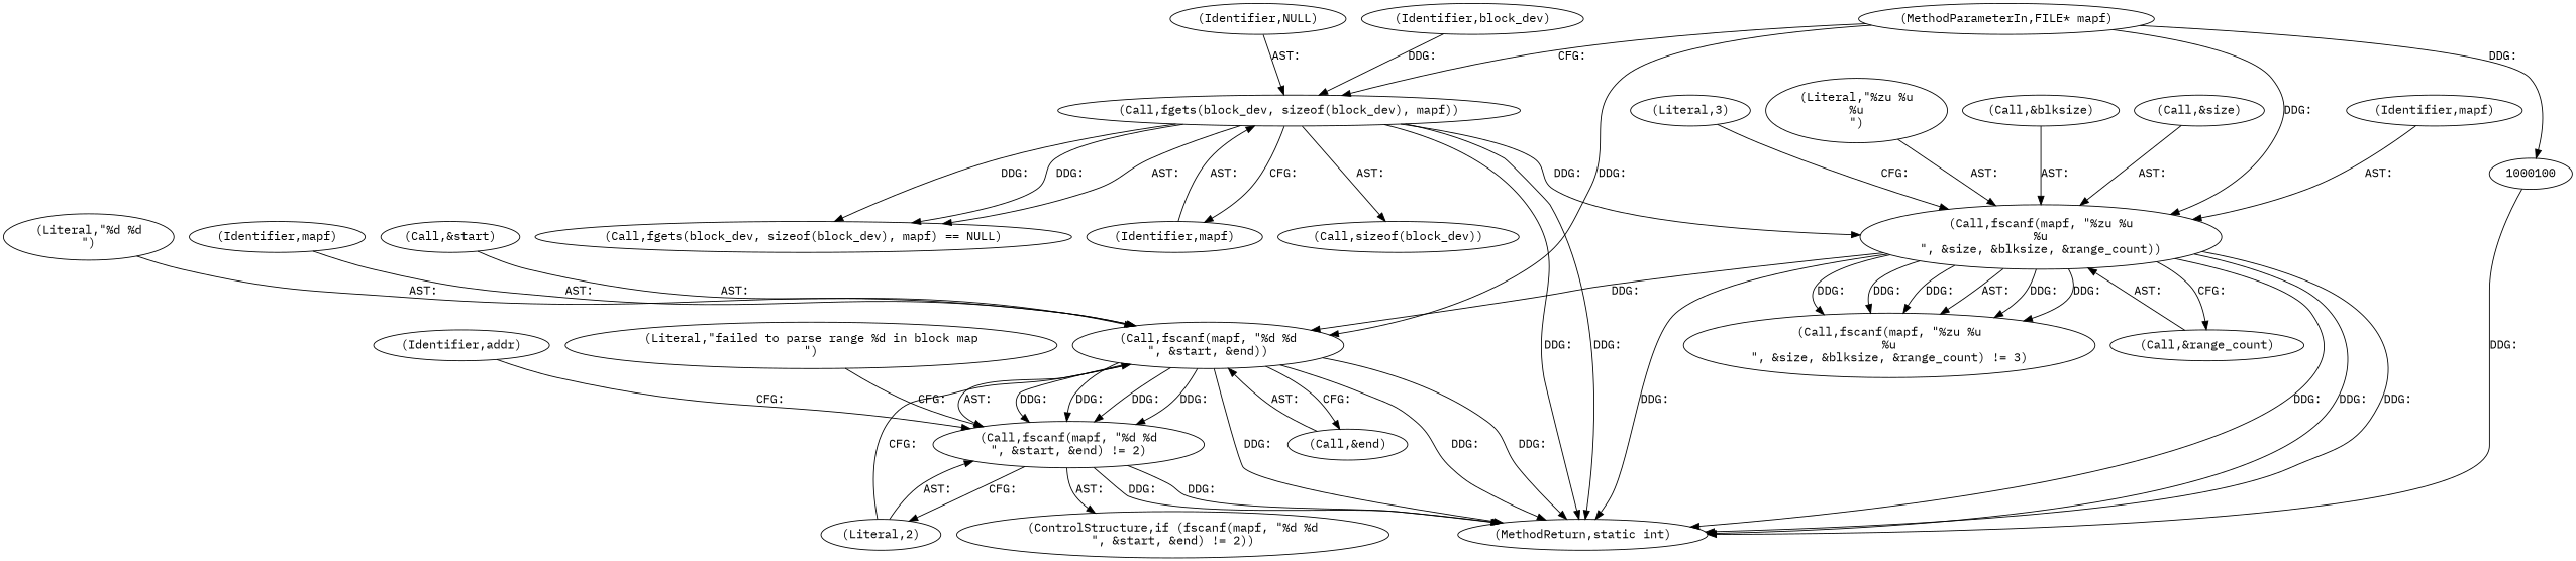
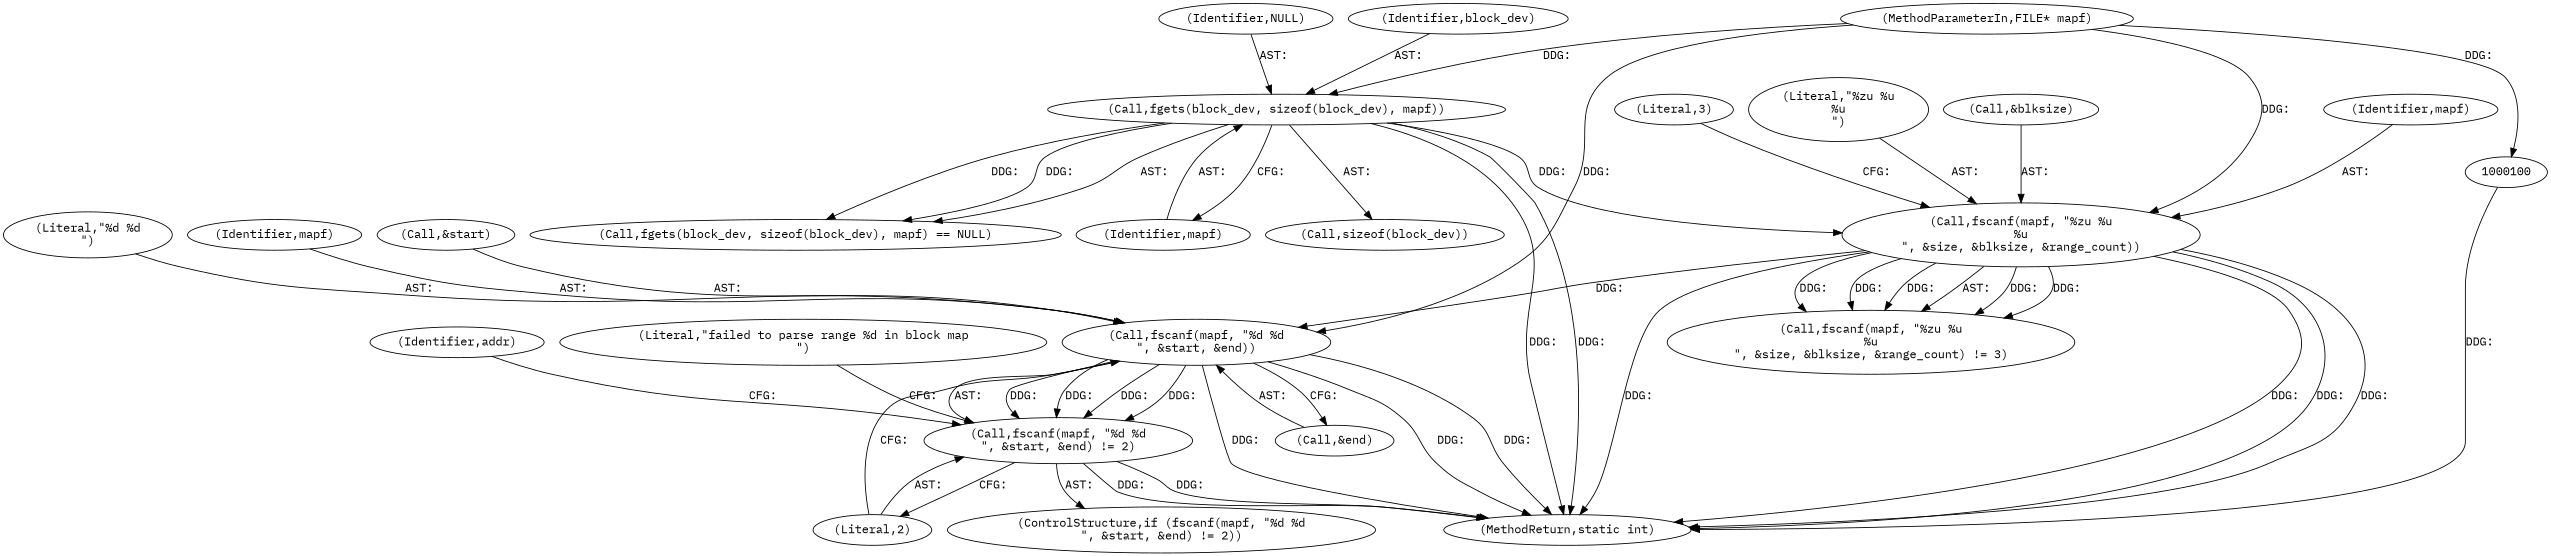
  digraph {
    fontname="IBM Plex Mono"
    node [fontname="IBM Plex Mono"]
    edge [fontname="IBM Plex Mono"]
    n1 [label="(Call,fscanf(mapf, \"%d %d\n\", &start, &end))"]
    n2 [label="(Call,fscanf(mapf, \"%d %d\n\", &start, &end) != 2)"]
    n3 [label="(Call,&end)"]
    n4 [label="(MethodReturn,static int)"]
    n5 [label="(Literal,2)"]
    n6 [label="(ControlStructure,if (fscanf(mapf, \"%d %d\n\", &start, &end) != 2))"]
    n7 [label="(Call,fscanf(mapf, \"%zu %u\n%u\n\", &size, &blksize, &range_count))"]
    n8 [label="(Call,fscanf(mapf, \"%zu %u\n%u\n\", &size, &blksize, &range_count) != 3)"]
-   n9 [label="(Call,&range_count)"]
    n10 [label="(Call,fgets(block_dev, sizeof(block_dev), mapf))"]
    n11 [label="(Call,fgets(block_dev, sizeof(block_dev), mapf) == NULL)"]
    n12 [label="(Identifier,mapf)"]
    n13 [label="(Call,sizeof(block_dev))"]
    n14 [label="(MethodParameterIn,FILE* mapf)"]
    1000100
    n16 [label="(Identifier,NULL)"]
    n17 [label="(Identifier,mapf)"]
    n18 [label="(Call,&blksize)"]
-   n19 [label="(Call,&size)"]
    n20 [label="(Identifier,mapf)"]
    n21 [label="(Call,&start)"]
    n22 [label="(Identifier,block_dev)"]
    n23 [label="(Literal,\"%d %d\n\")"]
    n24 [label="(Identifier,addr)"]
    n25 [label="(Literal,3)"]
    n26 [label="(Literal,\"failed to parse range %d in block map\n\")"]
    n27 [label="(Literal,\"%zu %u\n%u\n\")"]
    n1 -> n2 [label="AST: "]
    n1 -> n2 [label="DDG: "]
    n1 -> n2 [label="DDG: "]
    n1 -> n2 [label="DDG: "]
    n1 -> n2 [label="DDG: "]
    n1 -> n3 [label="CFG: "]
    n1 -> n4 [label="DDG: "]
    n1 -> n4 [label="DDG: "]
    n1 -> n4 [label="DDG: "]
    n2 -> n4 [label="DDG: "]
    n2 -> n4 [label="DDG: "]
    n2 -> n5 [label="CFG: "]
    n2 -> n6 [label="AST: "]
    n3 -> n1 [label="AST: "]
    n5 -> n1 [label="CFG: "]
    n5 -> n2 [label="AST: "]
    n7 -> n1 [label="DDG: "]
    n7 -> n4 [label="DDG: "]
    n7 -> n4 [label="DDG: "]
    n7 -> n4 [label="DDG: "]
    n7 -> n4 [label="DDG: "]
    n7 -> n8 [label="AST: "]
    n7 -> n8 [label="DDG: "]
    n7 -> n8 [label="DDG: "]
    n7 -> n8 [label="DDG: "]
    n7 -> n8 [label="DDG: "]
    n7 -> n8 [label="DDG: "]
-   n7 -> n9 [label="CFG: "]
-   n9 -> n7 [label="AST: "]
    n10 -> n4 [label="DDG: "]
    n10 -> n4 [label="DDG: "]
    n10 -> n7 [label="DDG: "]
    n10 -> n11 [label="AST: "]
    n10 -> n11 [label="DDG: "]
    n10 -> n11 [label="DDG: "]
    n10 -> n12 [label="CFG: "]
    n10 -> n13 [label="AST: "]
    n12 -> n10 [label="AST: "]
    n14 -> n1 [label="DDG: "]
    n14 -> n7 [label="DDG: "]
-   n14 -> n10 [label="CFG: "]
+   n14 -> n10 [label="DDG: "]
    n14 -> 1000100 [label="DDG: "]
    1000100 -> n4 [label="DDG: "]
    n16 -> n10 [label="AST: "]
    n17 -> n1 [label="AST: "]
    n18 -> n7 [label="AST: "]
-   n19 -> n7 [label="AST: "]
    n20 -> n7 [label="AST: "]
    n21 -> n1 [label="AST: "]
-   n22 -> n10 [label="DDG: "]
+   n22 -> n10 [label="AST: "]
    n23 -> n1 [label="AST: "]
    n24 -> n2 [label="CFG: "]
    n25 -> n7 [label="CFG: "]
    n26 -> n2 [label="CFG: "]
    n27 -> n7 [label="AST: "]
  }
